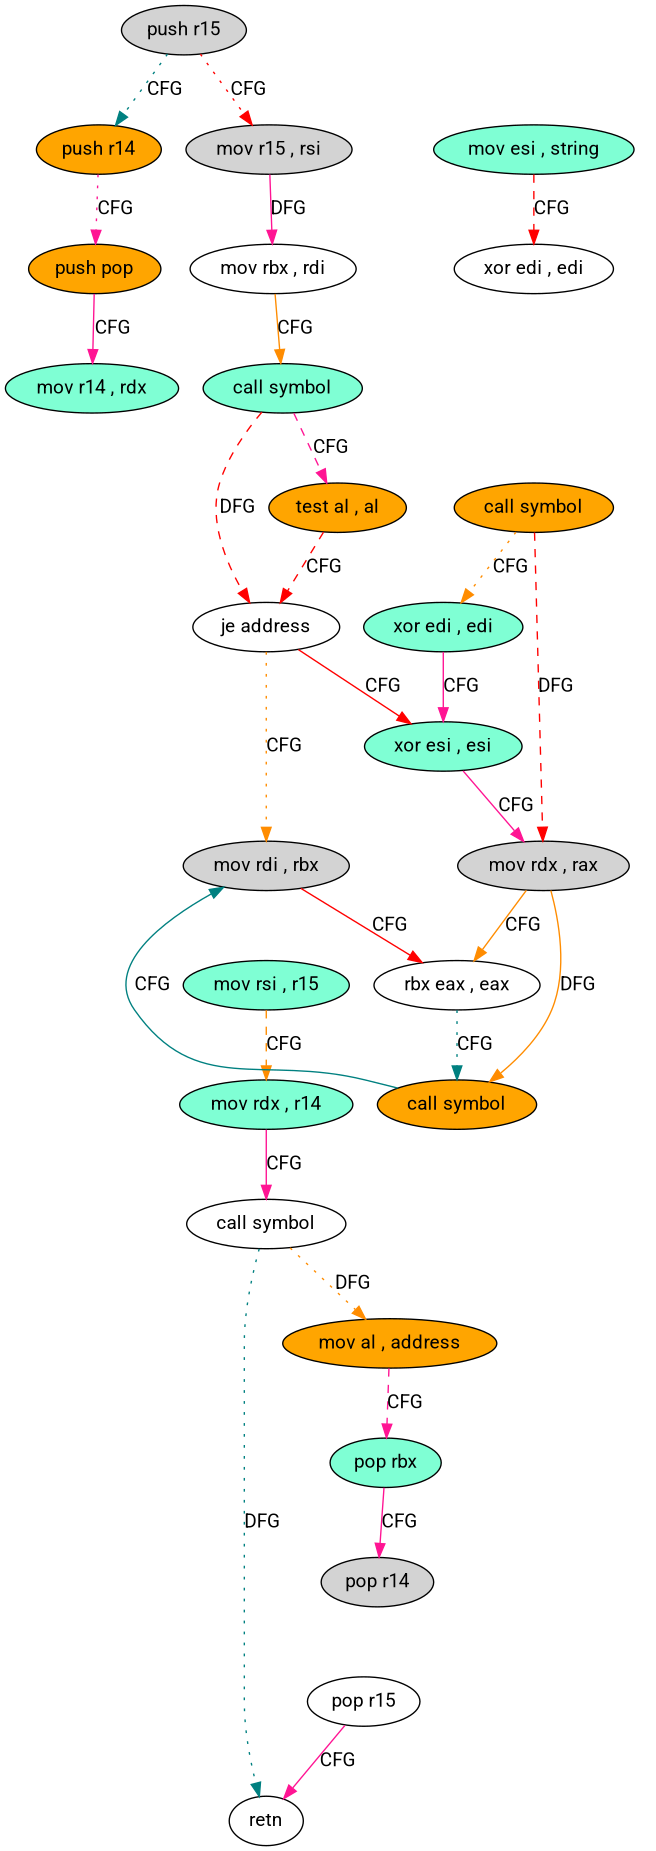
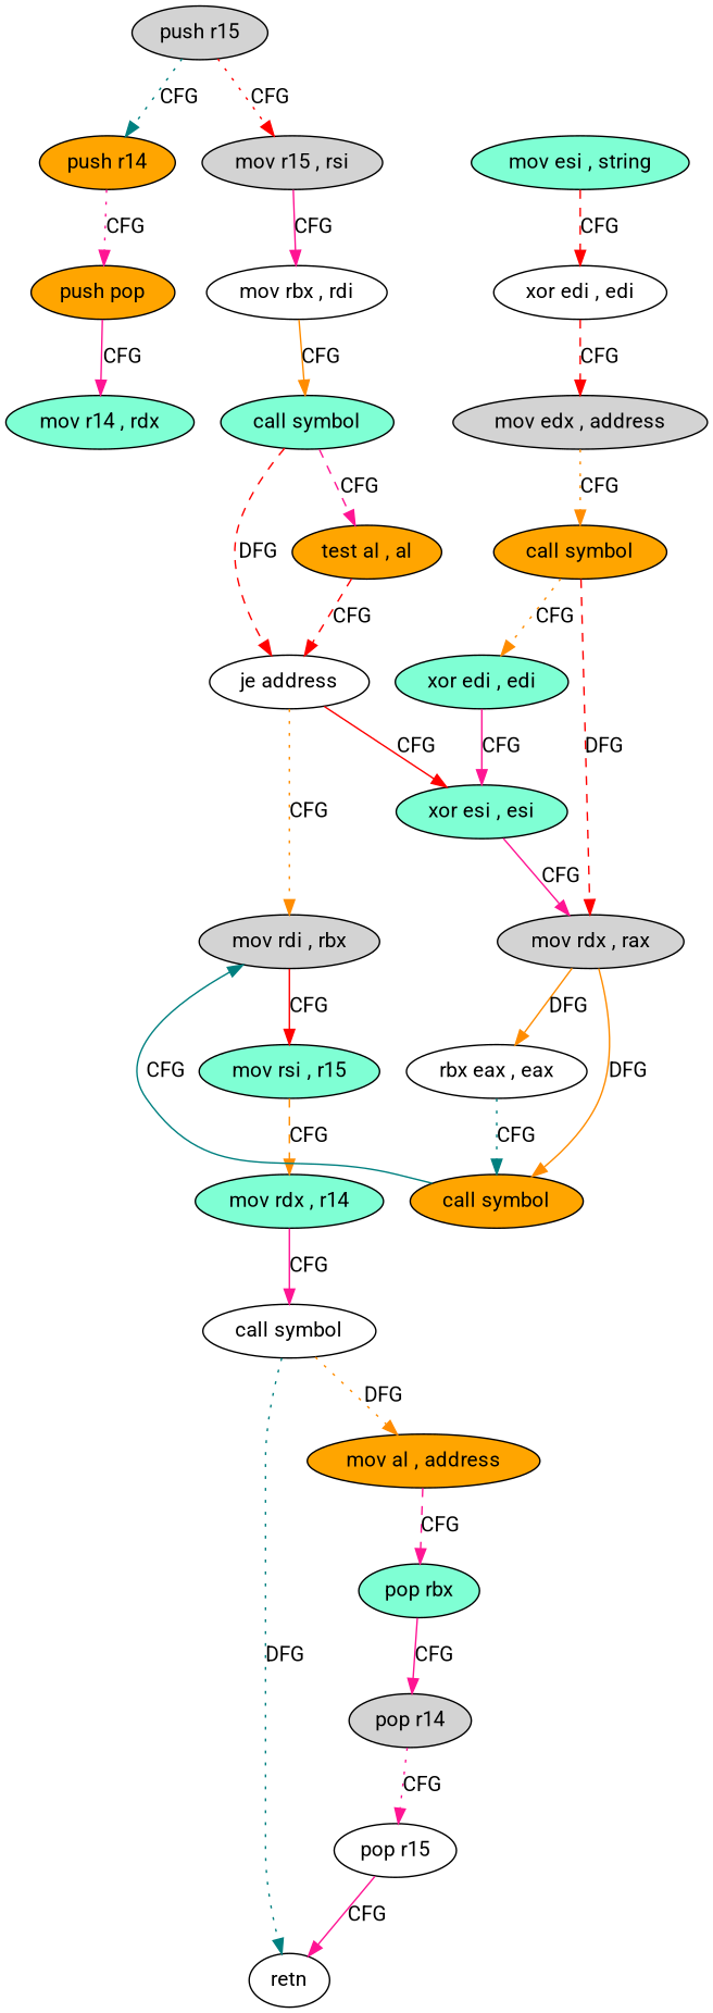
  digraph {
    fontname=Roboto
    node [fillcolor=aquamarine fontname=Roboto style=filled]
    edge [color=deeppink fontname=Roboto style=solid]
    n1 [fillcolor=lightgrey label="push r15"]
    n2 [fillcolor=orange label="push r14"]
    n3 [fillcolor=lightgrey label="mov r15 , rsi"]
    n4 [fillcolor=orange label="push pop"]
    n5 [label="mov r14 , rdx"]
    n6 [fillcolor=white label="mov rbx , rdi"]
    n7 [label="call symbol"]
    n8 [fillcolor=orange label="test al , al"]
    n9 [fillcolor=white label="je address"]
    n10 [fillcolor=lightgrey label="mov rdi , rbx"]
    n11 [label="xor esi , esi"]
    n12 [label="mov rsi , r15"]
    n13 [label="mov esi , string"]
    n14 [fillcolor=white label="xor edi , edi"]
    n15 [label="mov rdx , r14"]
+   n16 [fillcolor=lightgrey label="mov edx , address"]
    n17 [fillcolor=white label="call symbol"]
    n18 [fillcolor=orange label="mov al , address"]
    n19 [fillcolor=white label=retn]
    n20 [label="pop rbx"]
    n21 [fillcolor=lightgrey label="pop r14"]
    n22 [fillcolor=white label="pop r15"]
    n23 [fillcolor=orange label="call symbol"]
    n24 [label="xor edi , edi"]
    n25 [fillcolor=lightgrey label="mov rdx , rax"]
    n26 [fillcolor=white label="rbx eax , eax"]
    n27 [fillcolor=orange label="call symbol"]
    n1 -> n2 [color=teal label=CFG style=dotted]
    n1 -> n3 [color=red label=CFG style=dotted]
    n2 -> n4 [label=CFG style=dotted]
-   n3 -> n6 [label=DFG]
+   n3 -> n6 [label=CFG]
    n4 -> n5 [label=CFG]
    n6 -> n7 [color=darkorange label=CFG]
    n7 -> n8 [label=CFG style=dashed]
    n7 -> n9 [color=red label=DFG style=dashed]
    n8 -> n9 [color=red label=CFG style=dashed]
    n9 -> n10 [color=darkorange label=CFG style=dotted]
    n9 -> n11 [color=red label=CFG]
-   n10 -> n26 [color=red label=CFG]
+   n10 -> n12 [color=red label=CFG]
    n11 -> n25 [label=CFG]
    n12 -> n15 [color=darkorange label=CFG style=dashed]
    n13 -> n14 [color=red label=CFG style=dashed]
+   n14 -> n16 [color=red label=CFG style=dashed]
    n15 -> n17 [label=CFG]
+   n16 -> n23 [color=darkorange label=CFG style=dotted]
    n17 -> n18 [color=darkorange label=DFG style=dotted]
    n17 -> n19 [color=teal label=DFG style=dotted]
    n18 -> n20 [label=CFG style=dashed]
    n20 -> n21 [label=CFG]
+   n21 -> n22 [label=CFG style=dotted]
    n22 -> n19 [label=CFG]
    n23 -> n24 [color=darkorange label=CFG style=dotted]
    n23 -> n25 [color=red label=DFG style=dashed]
    n24 -> n11 [label=CFG]
-   n25 -> n26 [color=darkorange label=CFG]
+   n25 -> n26 [color=darkorange label=DFG]
    n25 -> n27 [color=darkorange label=DFG]
    n26 -> n27 [color=teal label=CFG style=dotted]
    n27 -> n10 [color=teal label=CFG]
  }
